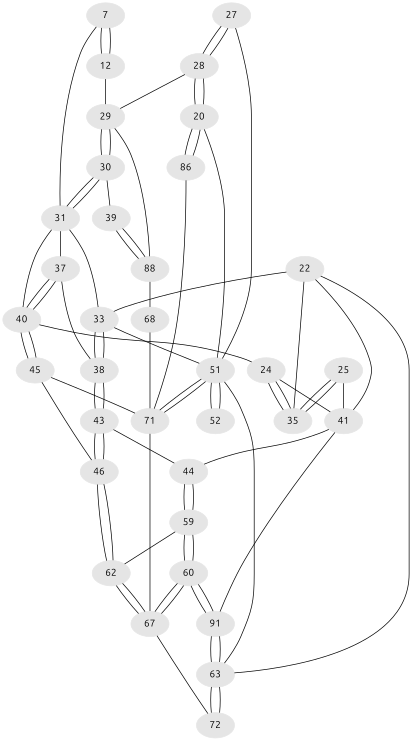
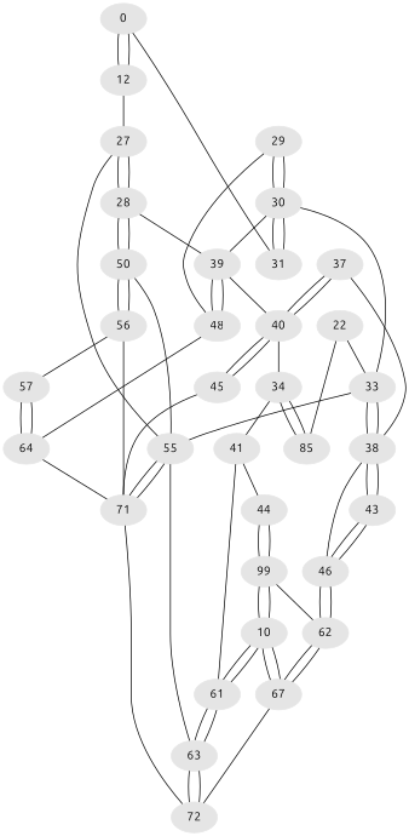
  graph {
    fontname=Ubuntu
    node [color=gray90 fontname=Ubuntu style=filled]
    edge [fontname=Ubuntu]
    12 [super="+6"]
-   7
+   7 [label=0]
    31 [super="+8"]
    27 [super="+11"]
    33 [super="+16"]
    37
    28
-   51 [super="+5+49"]
+   51 [super="+5+49" label=55]
    22 [super="+19"]
-   35 [super="+21"]
+   35 [super="+21" label=85]
    41 [super="+36"]
    63 [super="+13"]
    38
    44
-   61 [super="+42+24" label=91]
+   61 [super="+42+24"]
    72 [super="+66"]
-   25
    29
-   50 [label=20]
+   50
    71 [super="+70+68+69+65"]
-   52
    30
-   48 [super="+47" label=88]
-   56 [label=86]
+   48 [super="+47"]
+   56
    39
-   64 [super="+54+53+58" label=68]
+   64 [super="+54+53+58"]
    40
-   34 [label=24]
+   34
    43
    45
    46
-   59
+   59 [label=99]
    62
-   60
+   60 [label=10]
    67
-   12 -- 29 [weight=2]
+   57
+   12 -- 27 [weight=2]
    7 -- 12 [weight=2]
    7 -- 12
    7 -- 31
-   31 -- 33
-   31 -- 37
+   30 -- 33
    27 -- 28
    27 -- 28
    27 -- 51 [weight=2]
    33 -- 51
    33 -- 38
    33 -- 38
    37 -- 38
    37 -- 40
    37 -- 40
-   28 -- 29
+   28 -- 39
    28 -- 50
    28 -- 50
    51 -- 63 [weight=2]
    51 -- 71
    51 -- 71
-   51 -- 52 [weight=2]
-   51 -- 52
    22 -- 33
    22 -- 35 [weight=2]
-   22 -- 41
-   22 -- 63
    41 -- 44
    41 -- 61 [weight=2]
    63 -- 72
    63 -- 72
    38 -- 43
    38 -- 43
    44 -- 59
    44 -- 59
    61 -- 63 [weight=2]
    61 -- 63
-   25 -- 35 [weight=2]
-   25 -- 35
-   25 -- 41
    29 -- 30
    29 -- 30
    29 -- 48
    50 -- 51
    50 -- 56
    50 -- 56
-   71 -- 67 [weight=2]
+   71 -- 72 [weight=2]
    30 -- 31
    30 -- 31
    30 -- 39
    48 -- 64 [weight=2]
    56 -- 71
+   56 -- 57
    39 -- 48
    39 -- 48
-   31 -- 40
+   39 -- 40
    64 -- 71 [weight=2]
    40 -- 34
    40 -- 45
    40 -- 45
    34 -- 35
    34 -- 35
    34 -- 41
-   43 -- 44
    43 -- 46
    43 -- 46
    45 -- 71
-   45 -- 46
+   38 -- 46
    46 -- 62
    46 -- 62
    59 -- 62
    59 -- 60
    59 -- 60
    62 -- 67
    62 -- 67
    60 -- 61
    60 -- 61
    60 -- 67
    60 -- 67
    67 -- 72
+   57 -- 64 [weight=2]
+   57 -- 64
  }
